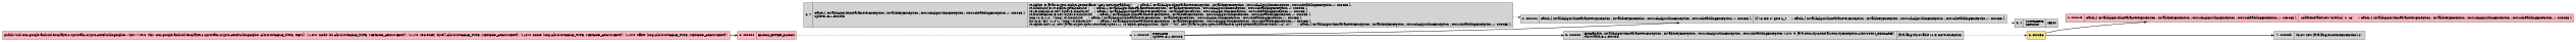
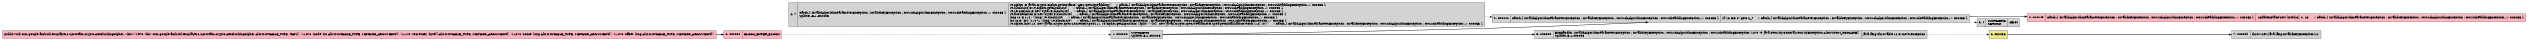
  digraph {
    rankdir=LR
    node [fillcolor=lightgrey shape=record style=filled]
    edge [style=bold]
    n1 [fillcolor=lightpink label="{0\:\ 0x0000|BLOCK_ENTER_BLOCK\l}"]
-   n2 [label="{1\:\ 0x0005|DECLARE\lSplitter:B:1:0x0005\l}"]
-   n3 [label="{5\:\ 0x0055|ExcHandler: InvalidAlgorithmParameterException \| InvalidKeyException \| NoSuchAlgorithmException \| NoSuchPaddingException (r2v0 'e' java.security.GeneralSecurityException A[CUSTOM_DECLARE])\lThrowable:B:1:0x0005\l|java.lang.Throwable r2 = move\-exception\l}"]
+   n2 [label="{1\:\ 0x0005|SYNTHETIC\lSplitter:B:1:0x0005\l}"]
+   n3 [label="{5\:\ 0x0055|ExcHandler: InvalidAlgorithmParameterException \| InvalidKeyException \| NoSuchAlgorithmException \| NoSuchPaddingException (r2v0 'e' java.security.GeneralSecurityException A[CUSTOM_DECLARE])\lSplitter:B:1:0x0005\l|java.lang.Throwable r2 = move\-exception\l}"]
    n4 [label="{3\:\ 0x004c|Catch:\{ InvalidAlgorithmParameterException \| InvalidKeyException \| NoSuchAlgorithmException \| NoSuchPaddingException \-\> 0x0055 \}\l|if (r3 == 0) goto L_?     \/\/ Catch:\{ InvalidAlgorithmParameterException \| InvalidKeyException \| NoSuchAlgorithmException \| NoSuchPaddingException \-\> 0x0055 \}\l}"]
    n5 [label="{2\:\ ?|Catch:\{ InvalidAlgorithmParameterException \| InvalidKeyException \| NoSuchAlgorithmException \| NoSuchPaddingException \-\> 0x0055 \}\lSplitter:B:1:0x0005\l|r9.cipher = javax.crypto.Cipher.getInstance(\"AES\/CTR\/NoPadding\")     \/\/ Catch:\{ InvalidAlgorithmParameterException \| InvalidKeyException \| NoSuchAlgorithmException \| NoSuchPaddingException \-\> 0x0055 \}\lr9.blockSize = r9.cipher.getBlockSize()     \/\/ Catch:\{ InvalidAlgorithmParameterException \| InvalidKeyException \| NoSuchAlgorithmException \| NoSuchPaddingException \-\> 0x0055 \}\lr9.zerosBlock = new byte[r9.blockSize]     \/\/ Catch:\{ InvalidAlgorithmParameterException \| InvalidKeyException \| NoSuchAlgorithmException \| NoSuchPaddingException \-\> 0x0055 \}\lr9.flushedBlock = new byte[r9.blockSize]     \/\/ Catch:\{ InvalidAlgorithmParameterException \| InvalidKeyException \| NoSuchAlgorithmException \| NoSuchPaddingException \-\> 0x0055 \}\llong r0 = r14 \/ ((long) r9.blockSize)     \/\/ Catch:\{ InvalidAlgorithmParameterException \| InvalidKeyException \| NoSuchAlgorithmException \| NoSuchPaddingException \-\> 0x0055 \}\lint r3 = (int) (r14 % ((long) r9.blockSize))     \/\/ Catch:\{ InvalidAlgorithmParameterException \| InvalidKeyException \| NoSuchAlgorithmException \| NoSuchPaddingException \-\> 0x0055 \}\lr9.cipher.init(r10, new javax.crypto.spec.SecretKeySpec(r11, r9.cipher.getAlgorithm().split(\"\/\")[0]), new javax.crypto.spec.IvParameterSpec(getInitializationVector(r12, r0)))     \/\/ Catch:\{ InvalidAlgorithmParameterException \| InvalidKeyException \| NoSuchAlgorithmException \| NoSuchPaddingException \-\> 0x0055 \}\l}"]
    n6 [fillcolor=khaki label="{6\:\ 0x0056}"]
    n7 [fillcolor=lightpink label="{4\:\ 0x004e|Catch:\{ InvalidAlgorithmParameterException \| InvalidKeyException \| NoSuchAlgorithmException \| NoSuchPaddingException \-\> 0x0055 \}\l|updateInPlace(new byte[r3], 0, r3)     \/\/ Catch:\{ InvalidAlgorithmParameterException \| InvalidKeyException \| NoSuchAlgorithmException \| NoSuchPaddingException \-\> 0x0055 \}\l}"]
    n8 [label="{9\:\ ?|SYNTHETIC\lRETURN\l|offset\l}"]
-   n9 [label="{7\:\ 0x005b|throw new java.lang.RuntimeException(r2)\l}"]
+   n9 [label="{7\:\ 0x005b|throw new java.lang.InvalidKeyException(r2)\l}"]
    n10 [fillcolor=lightpink label="{public void com.google.android.exoplayer2.upstream.crypto.AesFlushingCipher.\<init\>((r9v0 'this' com.google.android.exoplayer2.upstream.crypto.AesFlushingCipher A[IMMUTABLE_TYPE, THIS]), (r10v0 'mode' int A[IMMUTABLE_TYPE, METHOD_ARGUMENT]), (r11v0 'secretKey' byte[] A[IMMUTABLE_TYPE, METHOD_ARGUMENT]), (r12v0 'nonce' long A[IMMUTABLE_TYPE, METHOD_ARGUMENT]), (r14v0 'offset' long A[IMMUTABLE_TYPE, METHOD_ARGUMENT])) }"]
    n1 -> n2 [style=dashed]
    n2 -> n3
    n2 -> n4
    n3 -> n6 [style=dashed]
-   n6 -> n7
+   n4 -> n7
    n4 -> n8 [style=dotted]
    n5 -> n4 [style=dashed]
    n6 -> n9
    n10 -> n1
  }
